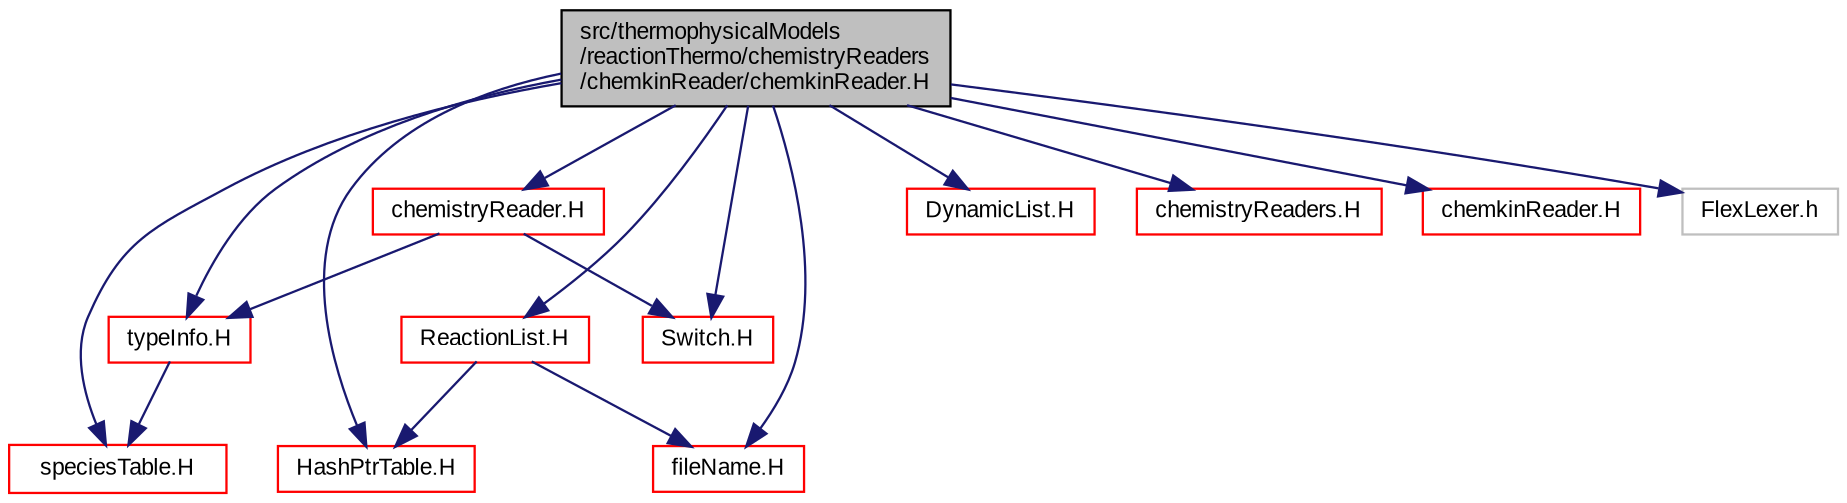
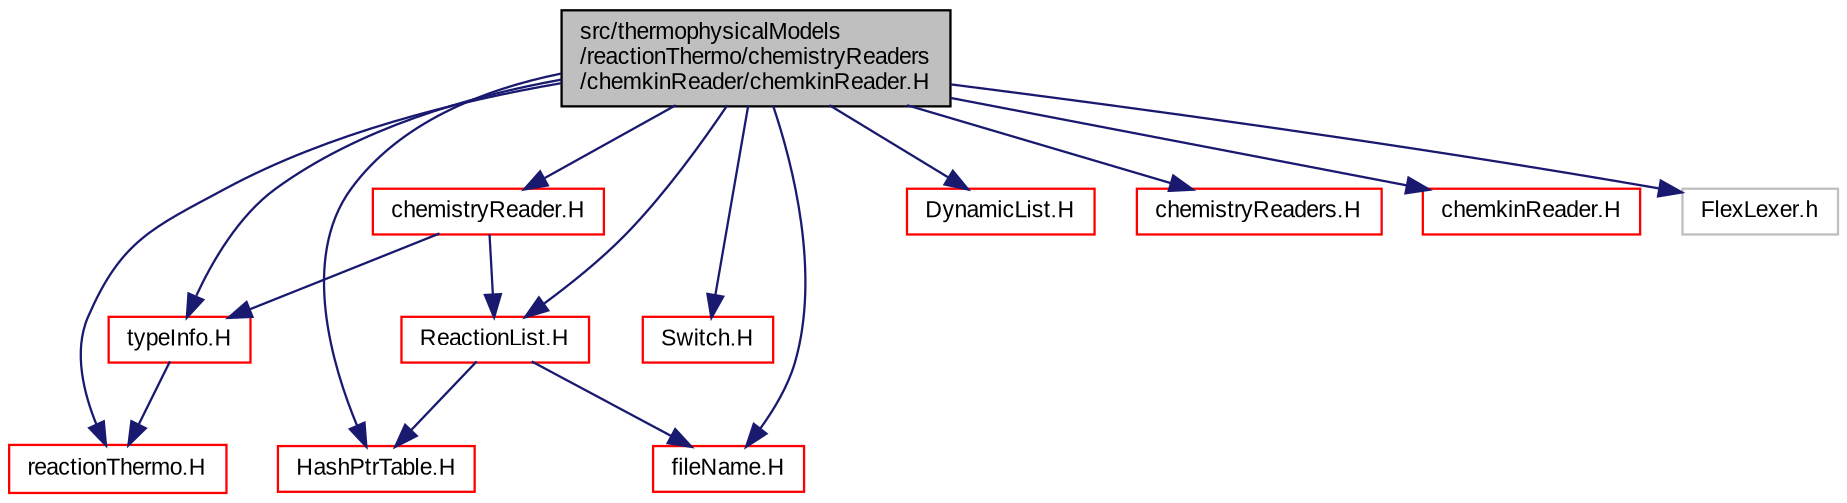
  digraph {
    fontname="Liberation Sans"
    node [color=red fontname="Liberation Sans" fontsize=10 shape=record]
    edge [color=midnightblue fontname="Liberation Sans" fontsize=10 labelfontname=FreeSans labelfontsize=10 style=solid]
    n1 [color=black fillcolor=grey75 fontcolor=black height=0.2 label="src/thermophysicalModels\l/reactionThermo/chemistryReaders\l/chemkinReader/chemkinReader.H" style=filled width=0.4]
    n2 [height=0.2 label="chemistryReader.H" width=0.4]
    n3 [height=0.2 label="typeInfo.H" width=0.4]
    n4 [height=0.2 label="ReactionList.H" width=0.4]
-   n5 [height=0.2 label="speciesTable.H" width=0.4]
+   n5 [height=0.2 label="reactionThermo.H" width=0.4]
    n6 [height=0.2 label="HashPtrTable.H" width=0.4]
    n7 [height=0.2 label="fileName.H" width=0.4]
    n8 [height=0.2 label="Switch.H" width=0.4]
    n9 [height=0.2 label="DynamicList.H" width=0.4]
    n10 [height=0.2 label="chemistryReaders.H" width=0.4]
    n11 [height=0.2 label="chemkinReader.H" width=0.4]
    n12 [color=grey75 height=0.2 label="FlexLexer.h" width=0.4]
    n1 -> n2
    n1 -> n3
    n1 -> n4
    n1 -> n5
    n1 -> n6
    n1 -> n7
    n1 -> n8
    n1 -> n9
    n1 -> n10
    n1 -> n11
    n1 -> n12
    n2 -> n3
-   n2 -> n8
+   n2 -> n4
    n3 -> n5
    n4 -> n6
    n4 -> n7
  }
